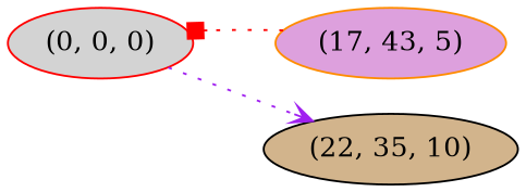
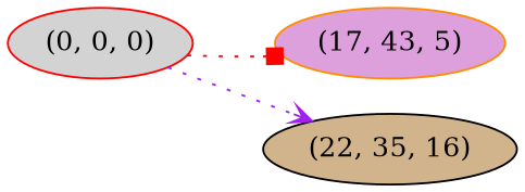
  digraph {
    rankdir=LR
    node [style=filled]
    edge [style=dotted]
    "(0, 0, 0)" [color=red fillcolor=lightgrey]
    "(17, 43, 5)" [color=darkorange fillcolor=plum]
-   "(22, 35, 10)" [color=black fillcolor=tan]
-   "(17, 43, 5)" -> "(0, 0, 0)" [arrowhead=box color=red]
+   "(22, 35, 10)" [color=black fillcolor=tan label="(22, 35, 16)"]
+   "(0, 0, 0)" -> "(17, 43, 5)" [arrowhead=box color=red]
    "(0, 0, 0)" -> "(22, 35, 10)" [arrowhead=vee color=purple]
  }
